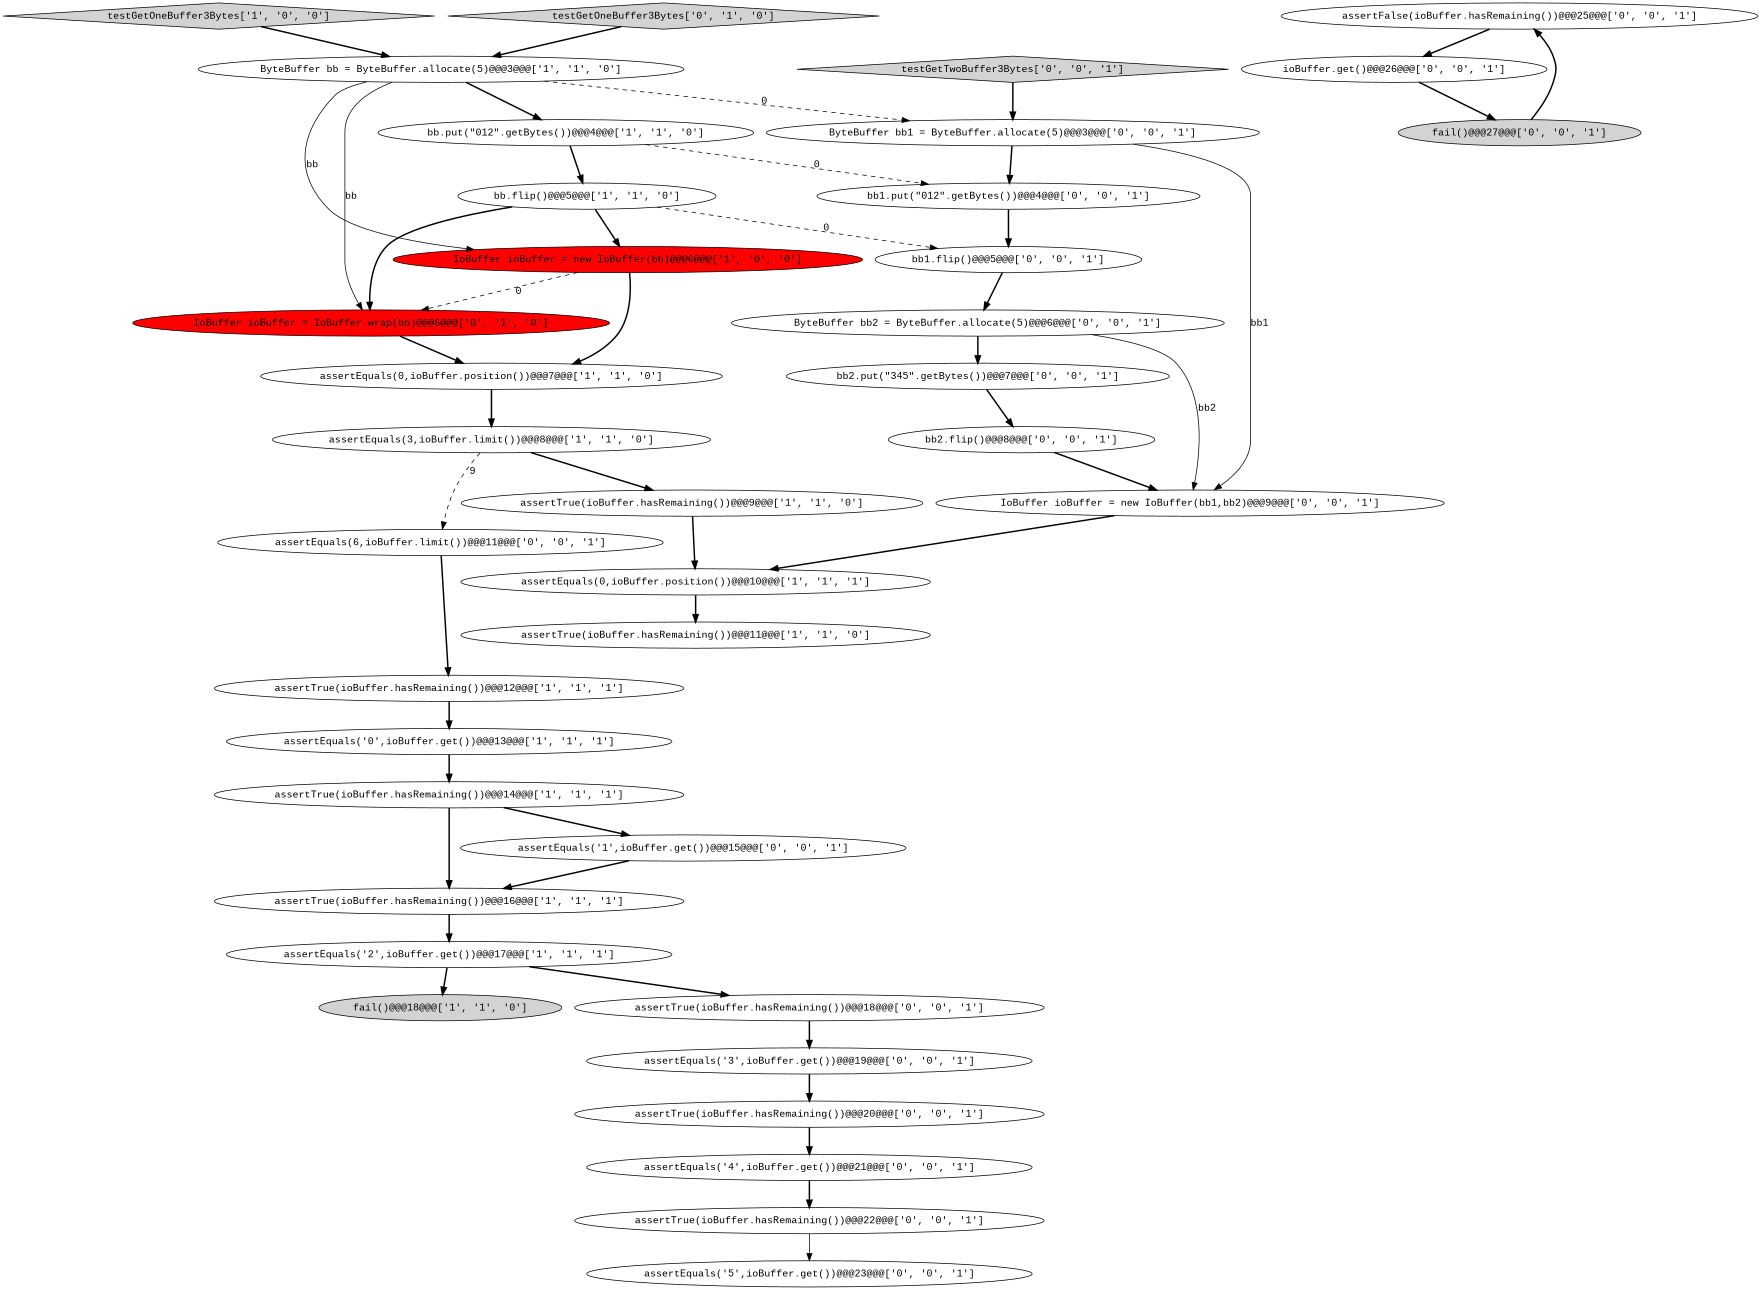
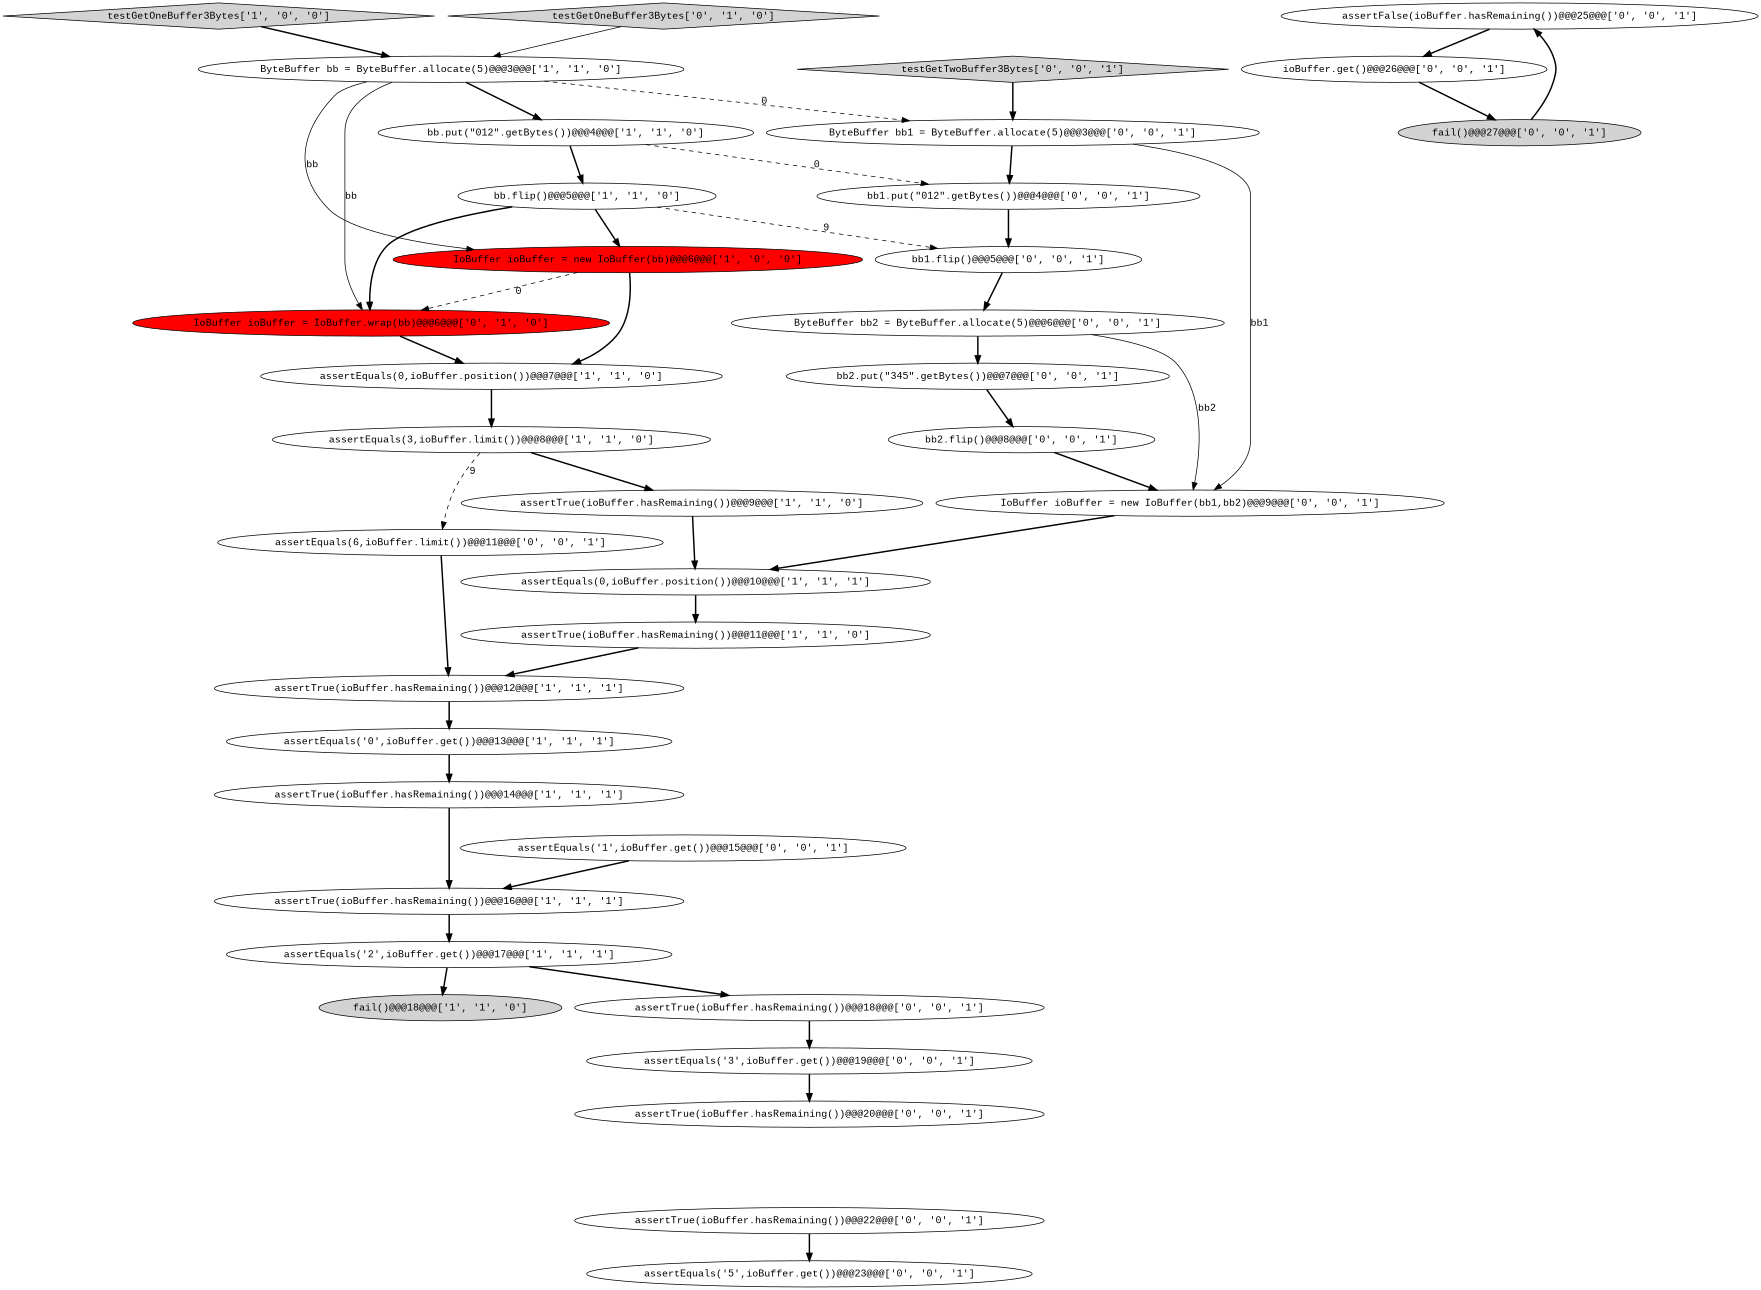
  digraph {
    fontname="Liberation Mono"
    node [fillcolor=white fontname="Liberation Mono" shape=ellipse style=filled]
    edge [fontname="Liberation Mono" style=bold]
    n1 [label="bb.flip()@@@5@@@['1', '1', '0']"]
    n2 [fillcolor=red label="IoBuffer ioBuffer = new IoBuffer(bb)@@@6@@@['1', '0', '0']"]
    n3 [fillcolor=red label="IoBuffer ioBuffer = IoBuffer.wrap(bb)@@@6@@@['0', '1', '0']"]
    n4 [label="bb1.flip()@@@5@@@['0', '0', '1']"]
    n5 [label="assertEquals(0,ioBuffer.position())@@@7@@@['1', '1', '0']"]
    n6 [label="ByteBuffer bb2 = ByteBuffer.allocate(5)@@@6@@@['0', '0', '1']"]
    n7 [label="bb2.flip()@@@8@@@['0', '0', '1']"]
    n8 [label="IoBuffer ioBuffer = new IoBuffer(bb1,bb2)@@@9@@@['0', '0', '1']"]
    n9 [label="assertEquals(0,ioBuffer.position())@@@10@@@['1', '1', '1']"]
    n10 [label="assertFalse(ioBuffer.hasRemaining())@@@25@@@['0', '0', '1']"]
    n11 [label="ioBuffer.get()@@@26@@@['0', '0', '1']"]
    n12 [fillcolor=lightgray label="fail()@@@27@@@['0', '0', '1']"]
    n13 [label="ByteBuffer bb = ByteBuffer.allocate(5)@@@3@@@['1', '1', '0']"]
    n14 [label="bb.put(\"012\".getBytes())@@@4@@@['1', '1', '0']"]
    n15 [label="ByteBuffer bb1 = ByteBuffer.allocate(5)@@@3@@@['0', '0', '1']"]
    n16 [label="bb1.put(\"012\".getBytes())@@@4@@@['0', '0', '1']"]
    n17 [label="assertEquals('2',ioBuffer.get())@@@17@@@['1', '1', '1']"]
    n18 [fillcolor=lightgray label="fail()@@@18@@@['1', '1', '0']"]
    n19 [label="assertTrue(ioBuffer.hasRemaining())@@@18@@@['0', '0', '1']"]
    n20 [label="assertEquals('3',ioBuffer.get())@@@19@@@['0', '0', '1']"]
    n21 [label="assertTrue(ioBuffer.hasRemaining())@@@12@@@['1', '1', '1']"]
    n22 [label="assertEquals('0',ioBuffer.get())@@@13@@@['1', '1', '1']"]
    n23 [label="assertTrue(ioBuffer.hasRemaining())@@@14@@@['1', '1', '1']"]
    n24 [label="assertEquals('1',ioBuffer.get())@@@15@@@['0', '0', '1']"]
    n25 [label="assertTrue(ioBuffer.hasRemaining())@@@16@@@['1', '1', '1']"]
    n26 [label="assertEquals(3,ioBuffer.limit())@@@8@@@['1', '1', '0']"]
    n27 [label="assertEquals(6,ioBuffer.limit())@@@11@@@['0', '0', '1']"]
    n28 [label="assertTrue(ioBuffer.hasRemaining())@@@9@@@['1', '1', '0']"]
    n29 [label="assertTrue(ioBuffer.hasRemaining())@@@11@@@['1', '1', '0']"]
    n30 [label="bb2.put(\"345\".getBytes())@@@7@@@['0', '0', '1']"]
    n31 [fillcolor=lightgray label="testGetOneBuffer3Bytes['1', '0', '0']" shape=diamond]
    n32 [fillcolor=lightgray label="testGetOneBuffer3Bytes['0', '1', '0']" shape=diamond]
    n33 [label="assertTrue(ioBuffer.hasRemaining())@@@20@@@['0', '0', '1']"]
    n34 [fillcolor=lightgray label="testGetTwoBuffer3Bytes['0', '0', '1']" shape=diamond]
-   n35 [label="assertEquals('4',ioBuffer.get())@@@21@@@['0', '0', '1']"]
    n36 [label="assertTrue(ioBuffer.hasRemaining())@@@22@@@['0', '0', '1']"]
    n37 [label="assertEquals('5',ioBuffer.get())@@@23@@@['0', '0', '1']"]
    n1 -> n2
    n1 -> n3
-   n1 -> n4 [label=0 style=dashed]
+   n1 -> n4 [label=9 style=dashed]
    n2 -> n3 [label=0 style=dashed]
    n2 -> n5
    n3 -> n5
    n4 -> n6
    n5 -> n26
    n6 -> n8 [label=bb2 style=solid]
    n6 -> n30
    n7 -> n8
    n8 -> n9
    n9 -> n29
    n10 -> n11
    n11 -> n12
    n12 -> n10
    n13 -> n2 [label=bb style=solid]
    n13 -> n3 [label=bb style=solid]
    n13 -> n14
    n13 -> n15 [label=0 style=dashed]
    n14 -> n1
    n14 -> n16 [label=0 style=dashed]
    n15 -> n8 [label=bb1 style=solid]
    n15 -> n16
    n16 -> n4
    n17 -> n18
    n17 -> n19
    n19 -> n20
    n20 -> n33
    n21 -> n22
    n22 -> n23
-   n23 -> n24
    n23 -> n25
    n24 -> n25
    n25 -> n17
    n26 -> n27 [label=9 style=dashed]
    n26 -> n28
    n27 -> n21
    n28 -> n9
+   n29 -> n21
    n30 -> n7
    n31 -> n13
-   n32 -> n13
-   n33 -> n35
+   n32 -> n13 [style=solid]
    n34 -> n15
-   n35 -> n36
-   n36 -> n37 [style=solid]
+   n36 -> n37
  }
